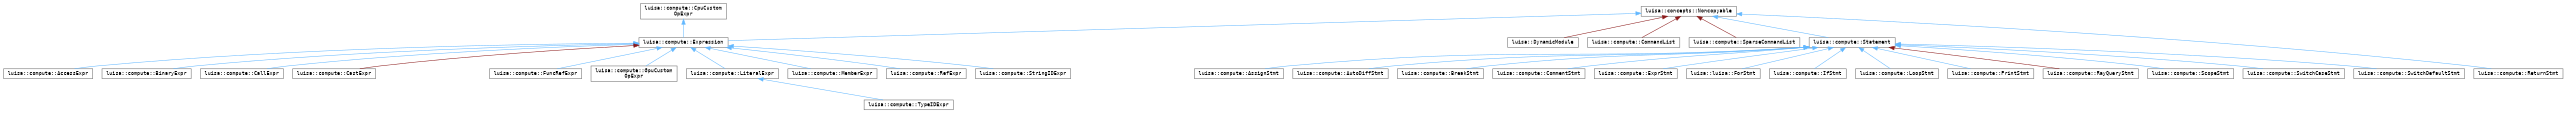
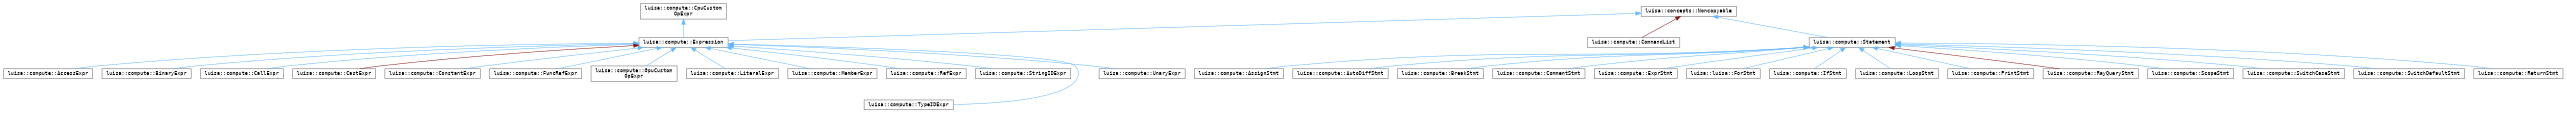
  digraph {
    fontname="DejaVu Sans Mono"
    rankdir=TB
    node [color=grey40 fillcolor=white fontname="DejaVu Sans Mono" fontsize=10 shape=box style=filled]
    edge [color=steelblue1 dir=back fontname="DejaVu Sans Mono" fontsize=10 labelfontname=Helvetica labelfontsize=10 style=solid]
    n1 [height=0.2 label="luisa::concepts::Noncopyable" width=0.4]
-   n2 [height=0.2 label="luisa::DynamicModule" width=0.4]
    n3 [height=0.2 label="luisa::compute::CommandList" width=0.4]
    n4 [height=0.2 label="luisa::compute::Expression" width=0.4]
-   n5 [height=0.2 label="luisa::compute::SparseCommandList" width=0.4]
    n6 [height=0.2 label="luisa::compute::Statement" width=0.4]
    n7 [height=0.2 label="luisa::compute::AccessExpr" width=0.4]
    n8 [height=0.2 label="luisa::compute::BinaryExpr" width=0.4]
    n9 [height=0.2 label="luisa::compute::CallExpr" width=0.4]
    n10 [height=0.2 label="luisa::compute::CastExpr" width=0.4]
+   n11 [height=0.2 label="luisa::compute::ConstantExpr" width=0.4]
    n12 [height=0.2 label="luisa::compute::FuncRefExpr" width=0.4]
    n13 [height=0.2 label="luisa::compute::GpuCustom\lOpExpr" width=0.4]
    n14 [height=0.2 label="luisa::compute::LiteralExpr" width=0.4]
    n15 [height=0.2 label="luisa::compute::MemberExpr" width=0.4]
    n16 [height=0.2 label="luisa::compute::RefExpr" width=0.4]
    n17 [height=0.2 label="luisa::compute::StringIDExpr" width=0.4]
    n18 [height=0.2 label="luisa::compute::TypeIDExpr" width=0.4]
+   n19 [height=0.2 label="luisa::compute::UnaryExpr" width=0.4]
    n20 [height=0.2 label="luisa::compute::AssignStmt" width=0.4]
    n21 [height=0.2 label="luisa::compute::AutoDiffStmt" width=0.4]
    n22 [height=0.2 label="luisa::compute::BreakStmt" width=0.4]
    n23 [height=0.2 label="luisa::compute::CommentStmt" width=0.4]
    n24 [height=0.2 label="luisa::compute::ExprStmt" width=0.4]
    n25 [height=0.2 label="luisa::luisa::ForStmt" width=0.4]
    n26 [height=0.2 label="luisa::compute::IfStmt" width=0.4]
    n27 [height=0.2 label="luisa::compute::LoopStmt" width=0.4]
    n28 [height=0.2 label="luisa::compute::PrintStmt" width=0.4]
    n29 [height=0.2 label="luisa::compute::RayQueryStmt" width=0.4]
    n30 [height=0.2 label="luisa::compute::ReturnStmt" width=0.4]
    n31 [height=0.2 label="luisa::compute::ScopeStmt" width=0.4]
    n32 [height=0.2 label="luisa::compute::SwitchCaseStmt" width=0.4]
    n33 [height=0.2 label="luisa::compute::SwitchDefaultStmt" width=0.4]
    n34 [height=0.2 label="luisa::compute::CpuCustom\lOpExpr" width=0.4]
-   n1 -> n2 [color=firebrick4]
    n1 -> n3 [color=firebrick4]
    n1 -> n4
-   n1 -> n5 [color=firebrick4]
    n1 -> n6
    n4 -> n7
    n4 -> n8
    n4 -> n9
    n4 -> n10 [color=firebrick4]
+   n4 -> n11
    n4 -> n12
    n4 -> n13
    n4 -> n14
    n4 -> n15
    n4 -> n16
    n4 -> n17
-   n14 -> n18
+   n4 -> n18
+   n4 -> n19
    n6 -> n20
    n6 -> n21
    n6 -> n22
    n6 -> n23
    n6 -> n24
    n6 -> n25
    n6 -> n26
    n6 -> n27
    n6 -> n28
    n6 -> n29 [color=firebrick4]
-   n1 -> n30
+   n6 -> n30
    n6 -> n31
    n6 -> n32
    n6 -> n33
    n34 -> n4
  }
